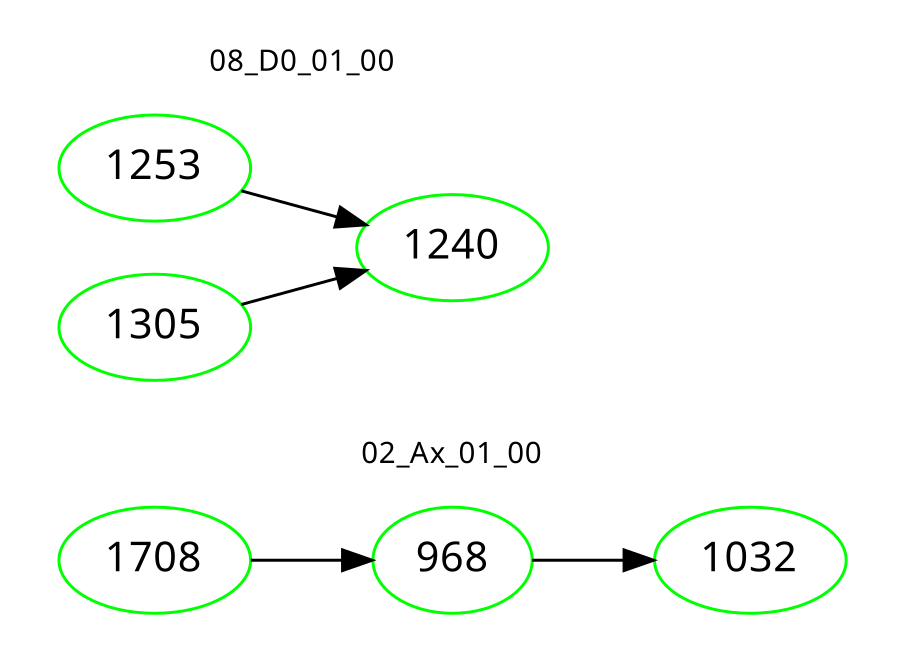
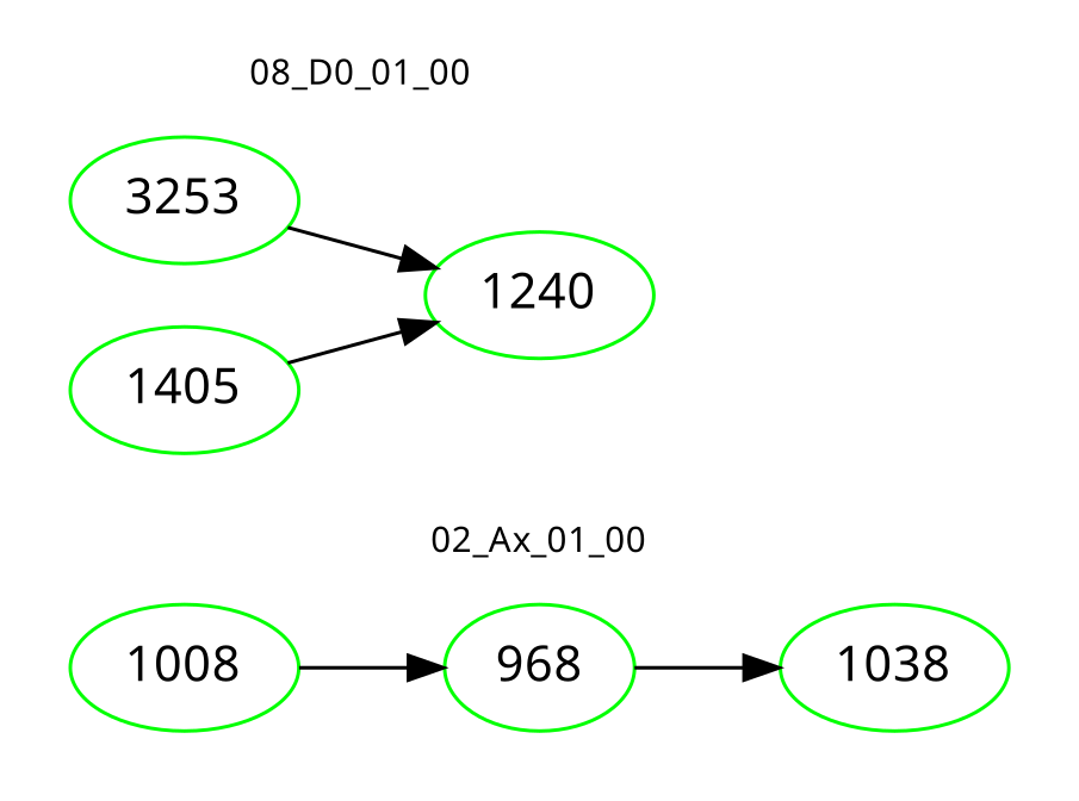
  digraph {
    fontname="Noto Sans"
    rankdir=LR
    node [color=green fontname="Noto Sans"]
    edge [color=black fontname="Noto Sans"]
-   n1 [label=1708]
+   n1 [label=1008]
    n2 [label=968]
-   n3 [label=1032]
-   n4 [label=1253]
+   n3 [label=1038]
+   n4 [label=3253]
    n5 [label=1240]
-   n6 [label=1305]
+   n6 [label=1405]
    subgraph cluster_1 {
      color=white
      fontsize=10
      label="02_Ax_01_00"
      n1
      n2
      n3
    }
    subgraph cluster_2 {
      color=white
      fontsize=10
      label="08_D0_01_00"
      n4
      n5
      n6
    }
    n1 -> n2
    n2 -> n3
    n4 -> n5
    n6 -> n5
  }
